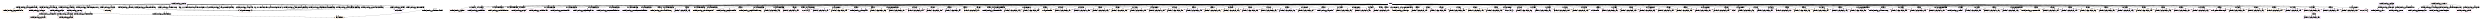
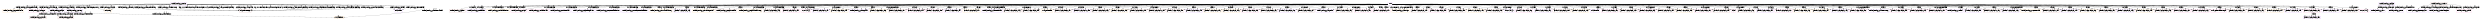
  digraph {
    rankdir=TB
    node [color=purple shape=rectangle]
    "untitled-ontology-8:TypeOfTraveller" [color=darkorange]
    "untitled-ontology-8:Review"
    "untitled-ontology-8:SeatType" [color=deeppink]
    "untitled-ontology-8:Flight"
    "untitled-ontology-8:Country"
    "xsd:string" [color=darkorange]
    "xsd:positiveInteger" [color=brown]
    "xsd:boolean"
-   "xsd:dateTime" [color=darkorange label="fae:dateTime"]
+   "xsd:dateTime" [color=darkorange]
    "untitled-ontology-8:Author" [color=brown]
    "untitled-ontology-8:Aircraft" [color=brown]
    "untitled-ontology-8:Places" [color=brown]
    NULL
    "untitled-ontology-8:Destination"
    "untitled-ontology-8:NotVerifiedReview" [color=darkorange]
    "untitled-ontology-8:Origin" [color=deeppink]
    "untitled-ontology-8:VerifiedReview" [color=deeppink]
    "untitled-ontology-8:PositiveReview"
    "untitled-ontology-8:HighRatingReview"
    "untitled-ontology-8:RecommendedReview"
    "untitled-ontology-8:NotRecommendedReview"
    "untitled-ontology-8:LowValueforMoney" [color=darkorange]
    "-5a0ef024:18f261fe8a2:-7ff6"
    "untitled-ontology-8:LowRatingReview" [color=darkorange]
    "untitled-ontology-8:NegativeReview" [color=brown]
    "untitled-ontology-8:HighValueForMoney" [color=darkorange]
    "-5a0ef024:18f261fe8a2:-7fd8" [color=brown]
    "-5a0ef024:18f261fe8a2:-7fbb" [color=deeppink]
    "urn:swrl:var#d" [color=deeppink]
    "-5a0ef024:18f261fe8a2:-7ff7"
    "-5a0ef024:18f261fe8a2:-7fd9" [color=darkorange]
    "untitled-ontology-8:ratingValue"
    "-5a0ef024:18f261fe8a2:-7fe3" [color=darkorange]
    "-5a0ef024:18f261fe8a2:-7fe1" [color=brown]
    "-5a0ef024:18f261fe8a2:-7fa9" [color=deeppink]
    "-5a0ef024:18f261fe8a2:-7fe7" [color=deeppink]
    "-5a0ef024:18f261fe8a2:-7ff4"
    "-5a0ef024:18f261fe8a2:-7fd1" [color=darkorange]
    "untitled-ontology-8:hasDestination"
    "-5a0ef024:18f261fe8a2:-7fd5" [color=brown]
    "-5a0ef024:18f261fe8a2:-7fda" [color=brown]
    "swrlb:greaterThan" [color=darkorange]
    "-5a0ef024:18f261fe8a2:-7fb7" [color=brown]
    "-5a0ef024:18f261fe8a2:-7fde"
    "-5a0ef024:18f261fe8a2:-7fb3" [color=brown]
    "-5a0ef024:18f261fe8a2:-7fcb" [color=darkorange]
    "-5a0ef024:18f261fe8a2:-7fed" [color=brown]
    "-5a0ef024:18f261fe8a2:-7fef" [color=brown]
    "-5a0ef024:18f261fe8a2:-7fbe" [color=brown]
    "-5a0ef024:18f261fe8a2:-7fbf"
    "-5a0ef024:18f261fe8a2:-7fd6" [color=darkorange]
    "-5a0ef024:18f261fe8a2:-7fa5" [color=darkorange]
    "-5a0ef024:18f261fe8a2:-7fdc" [color=deeppink]
    "-5a0ef024:18f261fe8a2:-7ff5" [color=brown]
    "-5a0ef024:18f261fe8a2:-7fcc"
    "-5a0ef024:18f261fe8a2:-7fc4" [color=brown]
    "untitled-ontology-8:hasAuthor"
    "-5a0ef024:18f261fe8a2:-7fb6" [color=brown]
    "-5a0ef024:18f261fe8a2:-7fa2" [color=deeppink]
    "-5a0ef024:18f261fe8a2:-7fd7" [color=deeppink]
    "untitled-ontology-8:hasOrigin" [color=darkorange]
    "-5a0ef024:18f261fe8a2:-7fa7" [color=brown]
    "-5a0ef024:18f261fe8a2:-7fba" [color=deeppink]
    "-5a0ef024:18f261fe8a2:-7fae" [color=brown]
    "-5a0ef024:18f261fe8a2:-7fbc" [color=darkorange]
    "-5a0ef024:18f261fe8a2:-7fcd" [color=brown]
    "urn:swrl:var#x"
    "-5a0ef024:18f261fe8a2:-7fc6" [color=deeppink]
    "-5a0ef024:18f261fe8a2:-7fa3"
    "-5a0ef024:18f261fe8a2:-7feb" [color=brown]
    "-5a0ef024:18f261fe8a2:-7fcf" [color=darkorange]
    "swrlb:lessThan"
    "-5a0ef024:18f261fe8a2:-7fac" [color=deeppink]
    "-5a0ef024:18f261fe8a2:-7fd2" [color=brown]
    "-5a0ef024:18f261fe8a2:-7ff3" [color=deeppink]
    "-5a0ef024:18f261fe8a2:-7fdf" [color=brown]
    "-5a0ef024:18f261fe8a2:-7fca" [color=darkorange]
    "-5a0ef024:18f261fe8a2:-7fec" [color=deeppink]
    "-5a0ef024:18f261fe8a2:-7faf" [color=brown]
    "rdf:nil" [color=deeppink]
    "-5a0ef024:18f261fe8a2:-7fb8" [color=brown]
    "-5a0ef024:18f261fe8a2:-7faa"
    "-5a0ef024:18f261fe8a2:-7fc1" [color=deeppink]
    "-5a0ef024:18f261fe8a2:-7fc5" [color=darkorange]
    "-5a0ef024:18f261fe8a2:-7fa4" [color=darkorange]
    "-5a0ef024:18f261fe8a2:-7ff8"
    "-5a0ef024:18f261fe8a2:-7fb2" [color=deeppink]
    "untitled-ontology-8:valueForMoney"
    "-5a0ef024:18f261fe8a2:-7fb9" [color=deeppink]
    "-5a0ef024:18f261fe8a2:-7fc9" [color=deeppink]
    "-5a0ef024:18f261fe8a2:-7fe0" [color=deeppink]
    "untitled-ontology-8:verified"
    "-5a0ef024:18f261fe8a2:-7ff0"
    "-5a0ef024:18f261fe8a2:-7fe6" [color=brown]
    "-5a0ef024:18f261fe8a2:-7fe5"
    "untitled-ontology-8:recommended" [color=darkorange]
    "-5a0ef024:18f261fe8a2:-7fea" [color=brown]
    "-5a0ef024:18f261fe8a2:-7fb1"
    "-5a0ef024:18f261fe8a2:-7fc8" [color=darkorange]
    "-5a0ef024:18f261fe8a2:-7ff2" [color=brown]
    "-5a0ef024:18f261fe8a2:-7fd3"
    "-5a0ef024:18f261fe8a2:-7fad" [color=darkorange]
    "-5a0ef024:18f261fe8a2:-7fb5" [color=brown]
    "-5a0ef024:18f261fe8a2:-7fc0" [color=deeppink]
    "-5a0ef024:18f261fe8a2:-7fc3" [color=deeppink]
    "swrlb:greaterThanOrEqual" [color=deeppink]
    "-5a0ef024:18f261fe8a2:-7fb0" [color=brown]
    "-5a0ef024:18f261fe8a2:-7fa8" [color=brown]
    "-5a0ef024:18f261fe8a2:-7fd4" [color=darkorange]
    "-5a0ef024:18f261fe8a2:-7ff1"
    "-5a0ef024:18f261fe8a2:-7fe8" [color=deeppink]
    "-5a0ef024:18f261fe8a2:-7fdd"
    "-5a0ef024:18f261fe8a2:-7fce" [color=brown]
    "urn:swrl:var#r" [color=deeppink]
    "-5a0ef024:18f261fe8a2:-7fe2"
    "untitled-ontology-8:Flight0"
    "untitled-ontology-8:Faro"
    "untitled-ontology-8:Luton"
    "untitled-ontology-8:review0" [color=brown]
    "untitled-ontology-8:EconomyClass"
    "untitled-ontology-8:UnitedKingdom"
    "untitled-ontology-8:David" [color=deeppink]
    "untitled-ontology-8:Review" -> "untitled-ontology-8:TypeOfTraveller" [label="untitled-ontology-8:hasTypeOfTraveller"]
    "untitled-ontology-8:Review" -> "untitled-ontology-8:SeatType" [label="untitled-ontology-8:hasSeatType"]
    "untitled-ontology-8:Review" -> "untitled-ontology-8:Flight" [label="untitled-ontology-8:hasFlight"]
    "untitled-ontology-8:Review" -> "untitled-ontology-8:Country" [label="untitled-ontology-8:hasPassengerCountry"]
    "untitled-ontology-8:Review" -> "xsd:string" [label="untitled-ontology-8:hasTitle"]
    "untitled-ontology-8:Review" -> "xsd:string" [label="untitled-ontology-8:hasBody"]
    "untitled-ontology-8:Review" -> "xsd:positiveInteger" [label="untitled-ontology-8:seatComfortRating"]
    "untitled-ontology-8:Review" -> "xsd:positiveInteger" [label="untitled-ontology-8:valueForMoney"]
    "untitled-ontology-8:Review" -> "xsd:positiveInteger" [label="http://www.semanticweb.org/davie/ontologies/2024/3/untitled-ontology-8#wifi&ConnectivityRating"]
    "untitled-ontology-8:Review" -> "xsd:positiveInteger" [label="untitled-ontology-8:ratingValue"]
    "untitled-ontology-8:Review" -> "xsd:positiveInteger" [label="http://www.semanticweb.org/davie/ontologies/2024/3/untitled-ontology-8#food&BeveragesRating"]
    "untitled-ontology-8:Review" -> "xsd:positiveInteger" [label="untitled-ontology-8:inflightEntertainmentRating"]
    "untitled-ontology-8:Review" -> "xsd:positiveInteger" [label="untitled-ontology-8:cabinStaffServiceRating"]
    "untitled-ontology-8:Review" -> "xsd:positiveInteger" [label="untitled-ontology-8:groundServiceRating"]
    "untitled-ontology-8:Review" -> "xsd:boolean" [label="untitled-ontology-8:verified"]
    "untitled-ontology-8:Review" -> "xsd:boolean" [label="untitled-ontology-8:recommended"]
    "untitled-ontology-8:Review" -> "xsd:dateTime" [label="untitled-ontology-8:hasDatePublished"]
    "untitled-ontology-8:Flight" -> "xsd:dateTime" [label="untitled-ontology-8:hasDateFlown"]
    "untitled-ontology-8:Flight" -> "untitled-ontology-8:Aircraft" [label="untitled-ontology-8:hasAircraft"]
    "untitled-ontology-8:Flight" -> "untitled-ontology-8:Places" [label="untitled-ontology-8:hasOrigin"]
    "untitled-ontology-8:Flight" -> "untitled-ontology-8:Places" [label="untitled-ontology-8:hasDestination"]
    NULL -> "untitled-ontology-8:Author" [label="owl:onClass"]
    NULL -> "untitled-ontology-8:Destination" [label="owl:onClass"]
    NULL -> "untitled-ontology-8:Destination" [label="swrl:classPredicate"]
    NULL -> "untitled-ontology-8:NotVerifiedReview" [label="swrl:classPredicate"]
    NULL -> "untitled-ontology-8:Origin" [label="owl:onClass"]
    NULL -> "untitled-ontology-8:Origin" [label="swrl:classPredicate"]
    NULL -> "untitled-ontology-8:VerifiedReview" [label="swrl:classPredicate"]
    NULL -> "untitled-ontology-8:PositiveReview" [label="swrl:classPredicate"]
    NULL -> "untitled-ontology-8:HighRatingReview" [label="swrl:classPredicate"]
    NULL -> "untitled-ontology-8:RecommendedReview" [label="swrl:classPredicate"]
    NULL -> "untitled-ontology-8:NotRecommendedReview" [label="swrl:classPredicate"]
    NULL -> "untitled-ontology-8:NotRecommendedReview" [label="rdf:first"]
    NULL -> "untitled-ontology-8:LowValueforMoney" [label="swrl:classPredicate"]
    NULL -> "untitled-ontology-8:LowValueforMoney" [label="rdf:first"]
    NULL -> "-5a0ef024:18f261fe8a2:-7ff6" [label="swrl:classPredicate"]
    NULL -> "untitled-ontology-8:LowRatingReview" [label="swrl:classPredicate"]
    NULL -> "untitled-ontology-8:LowRatingReview" [label="rdf:first"]
    NULL -> "untitled-ontology-8:NegativeReview" [label="swrl:classPredicate"]
    NULL -> "untitled-ontology-8:HighValueForMoney" [label="swrl:classPredicate"]
    NULL -> "-5a0ef024:18f261fe8a2:-7fd8" [label="rdf:rest"]
    NULL -> "-5a0ef024:18f261fe8a2:-7fbb" [label="rdf:first"]
    NULL -> "urn:swrl:var#d" [label="swrl:argument2"]
    NULL -> "urn:swrl:var#d" [label="swrl:argument1"]
    NULL -> "-5a0ef024:18f261fe8a2:-7ff7" [label="rdf:first"]
    NULL -> "-5a0ef024:18f261fe8a2:-7fd9" [label="rdf:first"]
    NULL -> "untitled-ontology-8:ratingValue" [label="swrl:propertyPredicate"]
    NULL -> "-5a0ef024:18f261fe8a2:-7fe3" [label="swrl:body"]
    NULL -> "-5a0ef024:18f261fe8a2:-7fe1" [label="rdf:rest"]
    NULL -> "-5a0ef024:18f261fe8a2:-7fa9" [label="rdf:first"]
    NULL -> "-5a0ef024:18f261fe8a2:-7fe7" [label="rdf:first"]
    NULL -> "-5a0ef024:18f261fe8a2:-7ff4" [label="rdf:rest"]
    NULL -> "-5a0ef024:18f261fe8a2:-7fd1" [label="rdf:first"]
    NULL -> "untitled-ontology-8:hasDestination" [label="swrl:propertyPredicate"]
    NULL -> "untitled-ontology-8:hasDestination" [label="owl:onProperty"]
    NULL -> "-5a0ef024:18f261fe8a2:-7fd5" [label="rdf:first"]
    NULL -> "-5a0ef024:18f261fe8a2:-7fda" [label="swrl:body"]
    NULL -> "swrlb:greaterThan" [label="swrl:builtin"]
    NULL -> "-5a0ef024:18f261fe8a2:-7fb7" [label="rdf:rest"]
    NULL -> "-5a0ef024:18f261fe8a2:-7fde" [label="rdf:rest"]
    NULL -> "-5a0ef024:18f261fe8a2:-7fb3" [label="swrl:body"]
    NULL -> "-5a0ef024:18f261fe8a2:-7fcb" [label="swrl:arguments"]
    NULL -> "-5a0ef024:18f261fe8a2:-7fed" [label="swrl:body"]
    NULL -> "-5a0ef024:18f261fe8a2:-7fef" [label="rdf:first"]
    NULL -> "-5a0ef024:18f261fe8a2:-7fbe" [label="rdf:first"]
    NULL -> "-5a0ef024:18f261fe8a2:-7fbf" [label="swrl:head"]
    NULL -> "-5a0ef024:18f261fe8a2:-7fd6" [label="rdf:rest"]
    NULL -> "-5a0ef024:18f261fe8a2:-7fa5" [label="swrl:body"]
    NULL -> "-5a0ef024:18f261fe8a2:-7fdc" [label="rdf:first"]
    NULL -> "-5a0ef024:18f261fe8a2:-7ff5" [label="owl:unionOf"]
    NULL -> "-5a0ef024:18f261fe8a2:-7fcc" [label="rdf:first"]
    NULL -> "-5a0ef024:18f261fe8a2:-7fc4" [label="swrl:head"]
    NULL -> "untitled-ontology-8:hasAuthor" [label="owl:onProperty"]
    NULL -> "-5a0ef024:18f261fe8a2:-7fb6" [label="swrl:head"]
    NULL -> "-5a0ef024:18f261fe8a2:-7fa2" [label="rdf:first"]
    NULL -> "-5a0ef024:18f261fe8a2:-7fd7" [label="rdf:first"]
    NULL -> "untitled-ontology-8:hasOrigin" [label="owl:onProperty"]
    NULL -> "untitled-ontology-8:hasOrigin" [label="swrl:propertyPredicate"]
    NULL -> "-5a0ef024:18f261fe8a2:-7fa7" [label="rdf:first"]
    NULL -> "-5a0ef024:18f261fe8a2:-7fba" [label="rdf:rest"]
    NULL -> "-5a0ef024:18f261fe8a2:-7fae" [label="rdf:rest"]
    NULL -> "-5a0ef024:18f261fe8a2:-7fbc" [label="swrl:body"]
    NULL -> "-5a0ef024:18f261fe8a2:-7fcd" [label="rdf:rest"]
    NULL -> "urn:swrl:var#x" [label="rdf:first"]
    NULL -> "urn:swrl:var#x" [label="swrl:argument2"]
    NULL -> "-5a0ef024:18f261fe8a2:-7fc6" [label="swrl:body"]
    NULL -> "-5a0ef024:18f261fe8a2:-7fa3" [label="swrl:head"]
    NULL -> "-5a0ef024:18f261fe8a2:-7feb" [label="swrl:head"]
    NULL -> "-5a0ef024:18f261fe8a2:-7fcf" [label="swrl:body"]
    NULL -> "swrlb:lessThan" [label="swrl:builtin"]
    NULL -> "-5a0ef024:18f261fe8a2:-7fac" [label="rdf:first"]
    NULL -> "-5a0ef024:18f261fe8a2:-7fd2" [label="swrl:head"]
    NULL -> "-5a0ef024:18f261fe8a2:-7ff3" [label="rdf:rest"]
    NULL -> "-5a0ef024:18f261fe8a2:-7fdf" [label="swrl:arguments"]
    NULL -> "-5a0ef024:18f261fe8a2:-7fca" [label="rdf:rest"]
    NULL -> "-5a0ef024:18f261fe8a2:-7fec" [label="rdf:first"]
    NULL -> "-5a0ef024:18f261fe8a2:-7faf" [label="swrl:arguments"]
    NULL -> "rdf:nil" [label="rdf:rest"]
    NULL -> "-5a0ef024:18f261fe8a2:-7fb8" [label="swrl:arguments"]
    NULL -> "-5a0ef024:18f261fe8a2:-7faa" [label="swrl:body"]
    NULL -> "-5a0ef024:18f261fe8a2:-7fc1" [label="swrl:body"]
    NULL -> "-5a0ef024:18f261fe8a2:-7fc5" [label="rdf:first"]
    NULL -> "-5a0ef024:18f261fe8a2:-7fa4" [label="rdf:first"]
    NULL -> "-5a0ef024:18f261fe8a2:-7ff8" [label="swrl:body"]
    NULL -> "-5a0ef024:18f261fe8a2:-7fb2" [label="rdf:first"]
    NULL -> "untitled-ontology-8:valueForMoney" [label="swrl:propertyPredicate"]
    NULL -> "-5a0ef024:18f261fe8a2:-7fb9" [label="rdf:first"]
    NULL -> "-5a0ef024:18f261fe8a2:-7fc9" [label="swrl:head"]
    NULL -> "-5a0ef024:18f261fe8a2:-7fe0" [label="rdf:first"]
    NULL -> "untitled-ontology-8:verified" [label="swrl:propertyPredicate"]
    NULL -> "-5a0ef024:18f261fe8a2:-7ff0" [label="swrl:head"]
    NULL -> "-5a0ef024:18f261fe8a2:-7fe6" [label="swrl:head"]
    NULL -> "-5a0ef024:18f261fe8a2:-7fe5" [label="rdf:first"]
    NULL -> "untitled-ontology-8:recommended" [label="swrl:propertyPredicate"]
    NULL -> "-5a0ef024:18f261fe8a2:-7fea" [label="rdf:first"]
    NULL -> "-5a0ef024:18f261fe8a2:-7fb1" [label="rdf:rest"]
    NULL -> "-5a0ef024:18f261fe8a2:-7fc8" [label="rdf:first"]
    NULL -> "-5a0ef024:18f261fe8a2:-7ff2" [label="rdf:rest"]
    NULL -> "-5a0ef024:18f261fe8a2:-7fd3" [label="rdf:first"]
    NULL -> "-5a0ef024:18f261fe8a2:-7fad" [label="swrl:head"]
    NULL -> "-5a0ef024:18f261fe8a2:-7fb5" [label="rdf:first"]
    NULL -> "-5a0ef024:18f261fe8a2:-7fc0" [label="rdf:first"]
    NULL -> "-5a0ef024:18f261fe8a2:-7fc3" [label="rdf:first"]
    NULL -> "swrlb:greaterThanOrEqual" [label="swrl:builtin"]
    NULL -> "-5a0ef024:18f261fe8a2:-7fb0" [label="rdf:first"]
    NULL -> "-5a0ef024:18f261fe8a2:-7fa8" [label="swrl:head"]
    NULL -> "-5a0ef024:18f261fe8a2:-7fd4" [label="rdf:rest"]
    NULL -> "-5a0ef024:18f261fe8a2:-7ff1" [label="rdf:first"]
    NULL -> "-5a0ef024:18f261fe8a2:-7fe8" [label="swrl:body"]
    NULL -> "-5a0ef024:18f261fe8a2:-7fdd" [label="swrl:head"]
    NULL -> "-5a0ef024:18f261fe8a2:-7fce" [label="rdf:first"]
    NULL -> "urn:swrl:var#r" [label="swrl:argument1"]
    "-5a0ef024:18f261fe8a2:-7fe8" -> "-5a0ef024:18f261fe8a2:-7fe2" [label="rdf:first"]
    "untitled-ontology-8:Flight0" -> "untitled-ontology-8:Faro" [label="untitled-ontology-8:hasOrigin"]
    "untitled-ontology-8:Flight0" -> "untitled-ontology-8:Luton" [label="untitled-ontology-8:hasDestination"]
    "untitled-ontology-8:review0" -> "untitled-ontology-8:EconomyClass" [label="untitled-ontology-8:hasSeatType"]
    "untitled-ontology-8:review0" -> "untitled-ontology-8:UnitedKingdom" [label="untitled-ontology-8:hasPassengerCountry"]
    "untitled-ontology-8:review0" -> "untitled-ontology-8:David" [label="untitled-ontology-8:hasAuthor"]
  }
